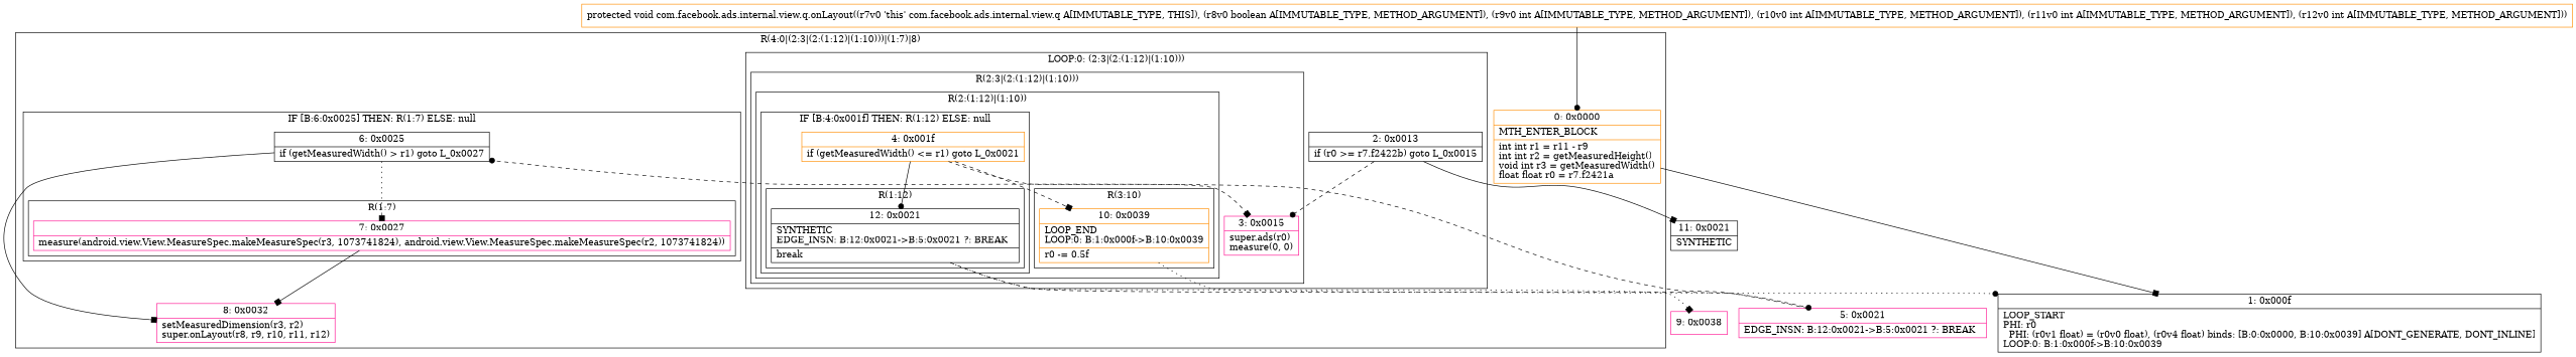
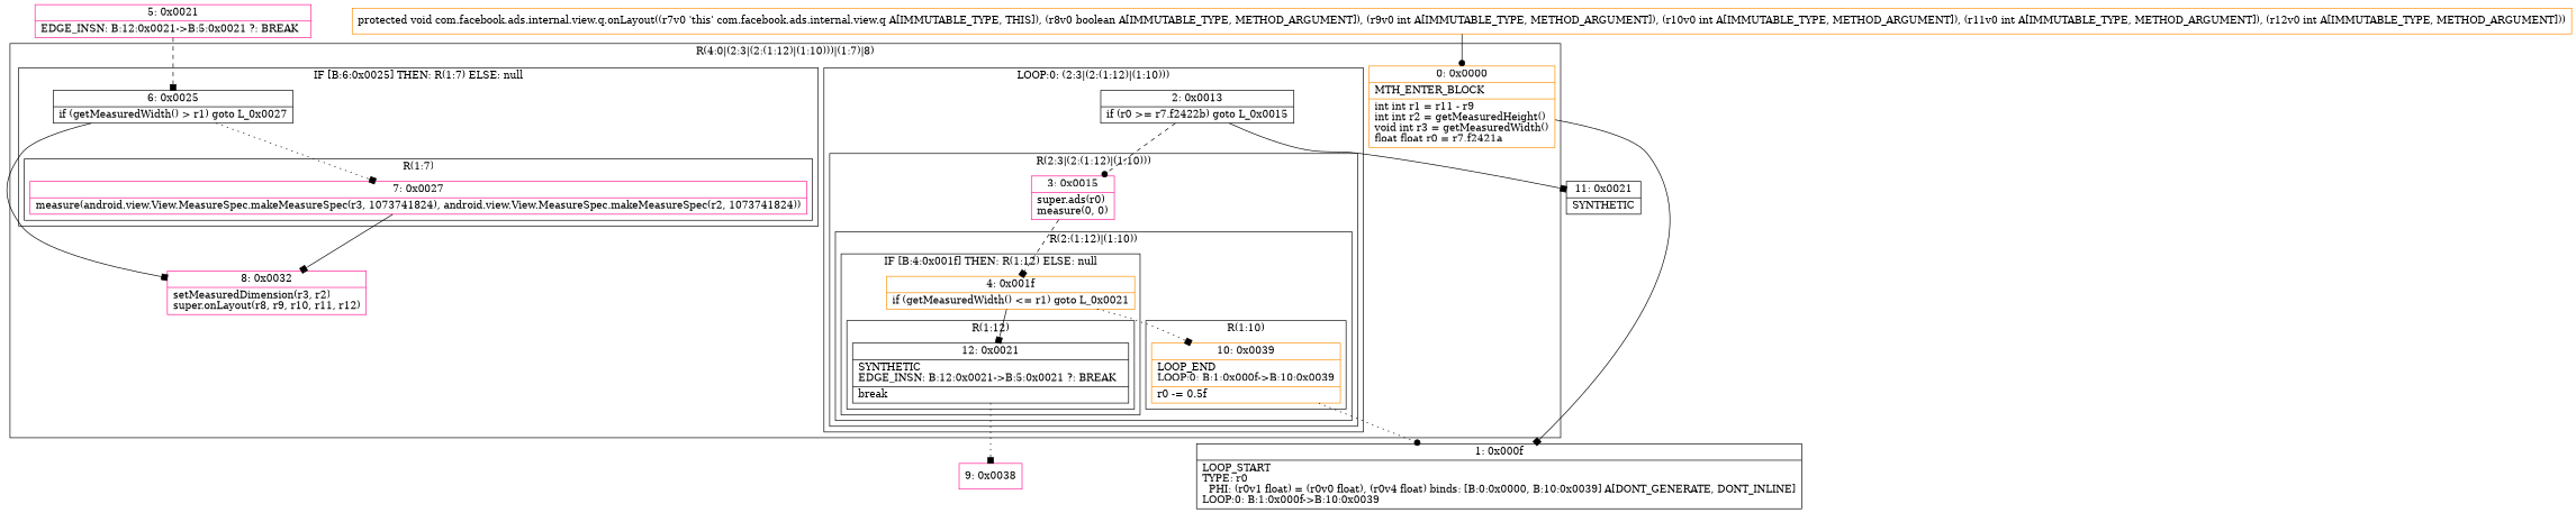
  digraph {
    node [color=black shape=record]
    edge [arrowhead=box style=solid]
    n1 [label="{12\:\ 0x0021|SYNTHETIC\lEDGE_INSN: B:12:0x0021\-\>B:5:0x0021 ?: BREAK  \l|break\l}"]
    n2 [color=darkorange label="{4\:\ 0x001f|if (getMeasuredWidth() \<= r1) goto L_0x0021\l}"]
    n3 [color=darkorange label="{10\:\ 0x0039|LOOP_END\lLOOP:0: B:1:0x000f\-\>B:10:0x0039\l|r0 \-= 0.5f\l}"]
    n4 [color=deeppink label="{3\:\ 0x0015|super.ads(r0)\lmeasure(0, 0)\l}"]
    n5 [label="{2\:\ 0x0013|if (r0 \>= r7.f2422b) goto L_0x0015\l}"]
    n6 [color=deeppink label="{7\:\ 0x0027|measure(android.view.View.MeasureSpec.makeMeasureSpec(r3, 1073741824), android.view.View.MeasureSpec.makeMeasureSpec(r2, 1073741824))\l}"]
    n7 [label="{6\:\ 0x0025|if (getMeasuredWidth() \> r1) goto L_0x0027\l}"]
    n8 [color=darkorange label="{0\:\ 0x0000|MTH_ENTER_BLOCK\l|int int r1 = r11 \- r9\lint int r2 = getMeasuredHeight()\lvoid int r3 = getMeasuredWidth()\lfloat float r0 = r7.f2421a\l}"]
    n9 [color=deeppink label="{8\:\ 0x0032|setMeasuredDimension(r3, r2)\lsuper.onLayout(r8, r9, r10, r11, r12)\l}"]
    n10 [color=deeppink label="{5\:\ 0x0021|EDGE_INSN: B:12:0x0021\-\>B:5:0x0021 ?: BREAK  \l}"]
    n11 [color=deeppink label="{9\:\ 0x0038}"]
-   n12 [label="{1\:\ 0x000f|LOOP_START\lPHI: r0 \l  PHI: (r0v1 float) = (r0v0 float), (r0v4 float) binds: [B:0:0x0000, B:10:0x0039] A[DONT_GENERATE, DONT_INLINE]\lLOOP:0: B:1:0x000f\-\>B:10:0x0039\l}"]
+   n12 [label="{1\:\ 0x000f|LOOP_START\lTYPE: r0 \l  PHI: (r0v1 float) = (r0v0 float), (r0v4 float) binds: [B:0:0x0000, B:10:0x0039] A[DONT_GENERATE, DONT_INLINE]\lLOOP:0: B:1:0x000f\-\>B:10:0x0039\l}"]
    n13 [label="{11\:\ 0x0021|SYNTHETIC\l}"]
    n14 [color=darkorange label="{protected void com.facebook.ads.internal.view.q.onLayout((r7v0 'this' com.facebook.ads.internal.view.q A[IMMUTABLE_TYPE, THIS]), (r8v0 boolean A[IMMUTABLE_TYPE, METHOD_ARGUMENT]), (r9v0 int A[IMMUTABLE_TYPE, METHOD_ARGUMENT]), (r10v0 int A[IMMUTABLE_TYPE, METHOD_ARGUMENT]), (r11v0 int A[IMMUTABLE_TYPE, METHOD_ARGUMENT]), (r12v0 int A[IMMUTABLE_TYPE, METHOD_ARGUMENT])) }"]
    subgraph cluster_1 {
      label="R(4:0|(2:3|(2:(1:12)|(1:10)))|(1:7)|8)"
      n8
      n9
      subgraph cluster_2 {
        label="LOOP:0: (2:3|(2:(1:12)|(1:10)))"
        n5
        subgraph cluster_3 {
          label="R(2:3|(2:(1:12)|(1:10)))"
          n4
          subgraph cluster_4 {
            label="R(2:(1:12)|(1:10))"
            subgraph cluster_5 {
              label="IF [B:4:0x001f] THEN: R(1:12) ELSE: null"
              n2
              subgraph cluster_6 {
                label="R(1:12)"
                n1
              }
            }
            subgraph cluster_7 {
-             label="R(3:10)"
+             label="R(1:10)"
              n3
            }
          }
        }
      }
      subgraph cluster_8 {
        label="IF [B:6:0x0025] THEN: R(1:7) ELSE: null"
        n7
        subgraph cluster_9 {
          label="R(1:7)"
          n6
        }
      }
    }
-   n1 -> n10 [arrowhead=dot style=dashed]
    n1 -> n11 [style=dotted]
-   n2 -> n1 [arrowhead=dot]
-   n2 -> n3 [style=dashed]
+   n2 -> n1
+   n2 -> n3 [style=dotted]
    n3 -> n12 [arrowhead=dot style=dotted]
-   n2 -> n4 [style=dashed]
+   n4 -> n2 [style=dashed]
    n5 -> n4 [arrowhead=dot style=dashed]
    n5 -> n13
    n6 -> n9
    n7 -> n6 [style=dotted]
    n7 -> n9
    n8 -> n12
-   n10 -> n7 [arrowhead=dot style=dashed]
+   n10 -> n7 [style=dashed]
    n14 -> n8 [arrowhead=dot]
  }
